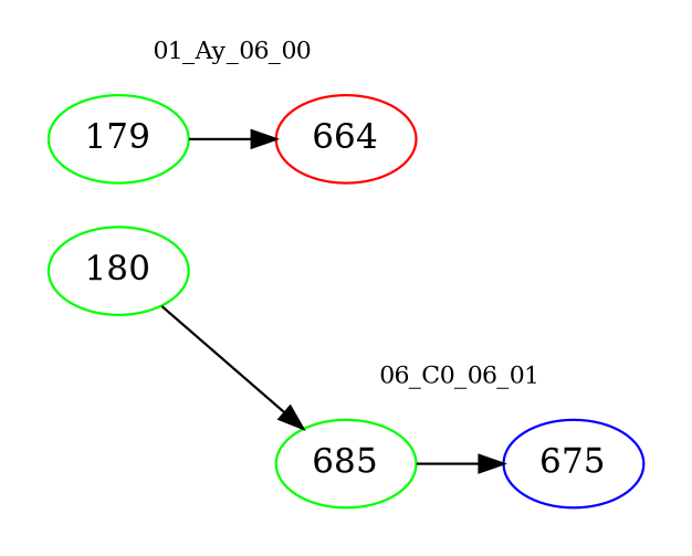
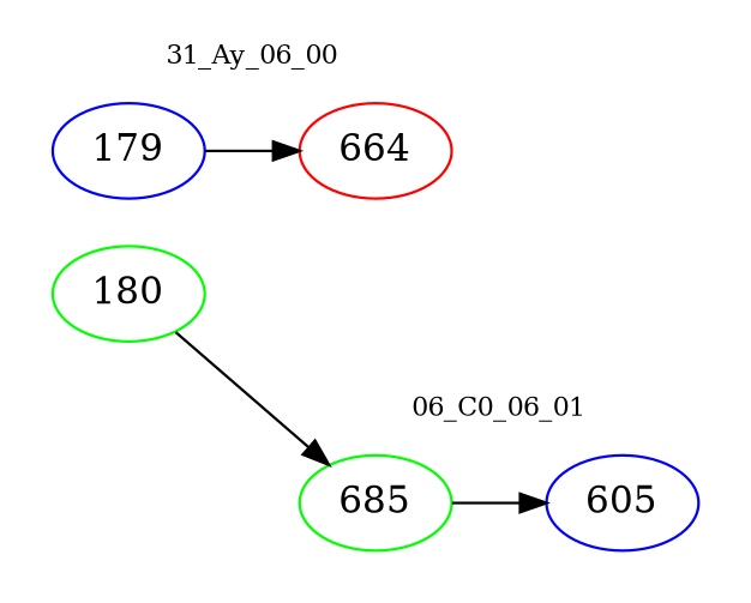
  digraph {
    rankdir=LR
    node [color=green]
    edge [color=black]
    n1 [label=180]
-   n2 [label=179]
+   n2 [color=blue label=179]
    n3 [color=red label=664]
    n4 [label=685]
-   n5 [color=blue label=675]
+   n5 [color=blue label=605]
    subgraph cluster_1 {
      color=white
      fontsize=10
-     label="01_Ay_06_00"
+     label="31_Ay_06_00"
      n1
      n2
      n3
    }
    subgraph cluster_2 {
      color=white
      fontsize=10
      label="06_C0_06_01"
      n4
      n5
    }
    n1 -> n4
    n2 -> n3
    n4 -> n5
  }
